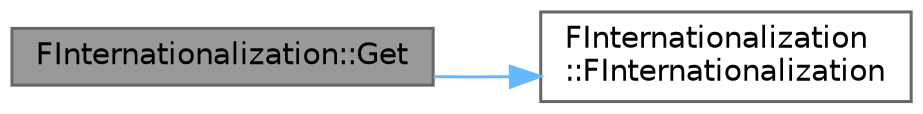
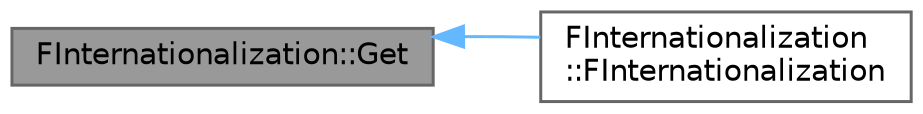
  digraph {
    rankdir=LR
    node [fontname=Helvetica fontsize=10 shape=box style=filled]
    n1 [color=gray40 fillcolor=grey60 fontcolor=black height=0.2 label="FInternationalization::Get" width=0.4]
    n2 [color=grey40 fillcolor=white height=0.2 label="FInternationalization\l::FInternationalization" width=0.4]
-   n1 -> n2 [color=steelblue1 fontname=Helvetica fontsize=10 labelfontname=Helvetica labelfontsize=10 style=solid]
+   n2 -> n1 [color=steelblue1 fontname=Helvetica fontsize=10 labelfontname=Helvetica labelfontsize=10 style=solid]
  }
